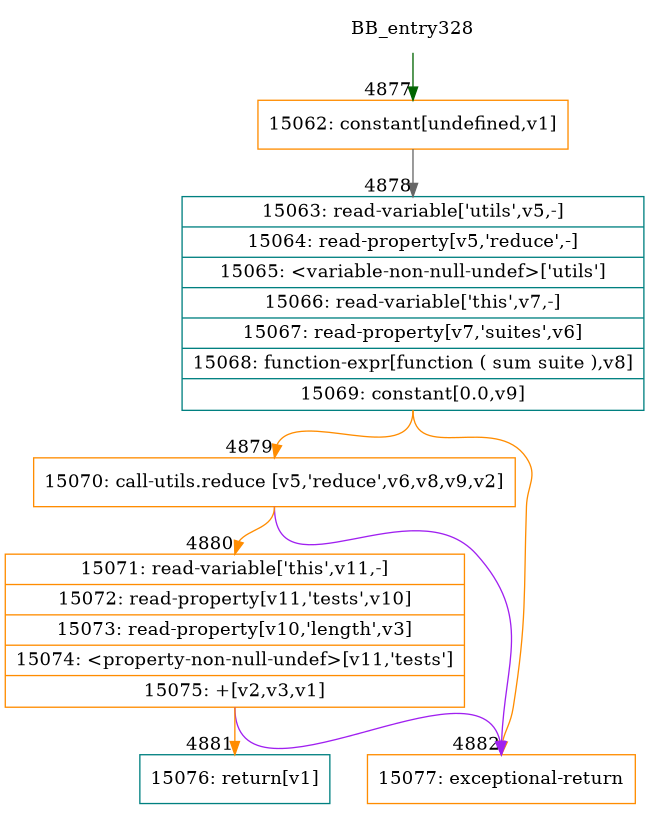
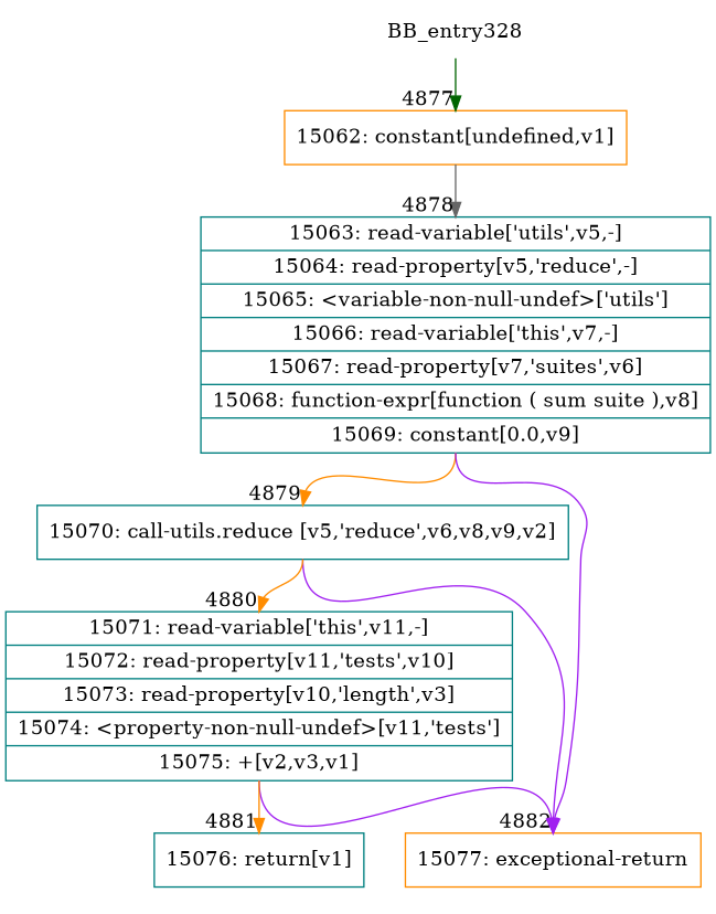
  digraph {
    rankdir=TD
    node [color=darkorange shape=record]
    edge [color=darkorange headport=n tailport=s]
    n1 [color=red label=BB_entry328 shape=none]
    n2 [label="{15062: constant[undefined,v1]}"]
    n3 [color=teal label="{15063: read-variable['utils',v5,-]|15064: read-property[v5,'reduce',-]|15065: \<variable-non-null-undef\>['utils']|15066: read-variable['this',v7,-]|15067: read-property[v7,'suites',v6]|15068: function-expr[function ( sum suite ),v8]|15069: constant[0.0,v9]}"]
-   n4 [label="{15070: call-utils.reduce [v5,'reduce',v6,v8,v9,v2]}"]
+   n4 [color=teal label="{15070: call-utils.reduce [v5,'reduce',v6,v8,v9,v2]}"]
    n5 [label="{15077: exceptional-return}"]
-   n6 [label="{15071: read-variable['this',v11,-]|15072: read-property[v11,'tests',v10]|15073: read-property[v10,'length',v3]|15074: \<property-non-null-undef\>[v11,'tests']|15075: +[v2,v3,v1]}"]
+   n6 [color=teal label="{15071: read-variable['this',v11,-]|15072: read-property[v11,'tests',v10]|15073: read-property[v10,'length',v3]|15074: \<property-non-null-undef\>[v11,'tests']|15075: +[v2,v3,v1]}"]
    n7 [color=teal label="{15076: return[v1]}"]
    n1 -> n2 [color=darkgreen headlabel="    4877"]
    n2 -> n3 [color=gray40 headlabel="      4878"]
    n3 -> n4 [headlabel="      4879"]
-   n3 -> n5 [headlabel="      4882"]
+   n3 -> n5 [color=purple headlabel="      4882"]
    n4 -> n5 [color=purple]
    n4 -> n6 [headlabel="      4880"]
    n6 -> n5 [color=purple]
    n6 -> n7 [headlabel="      4881"]
  }
